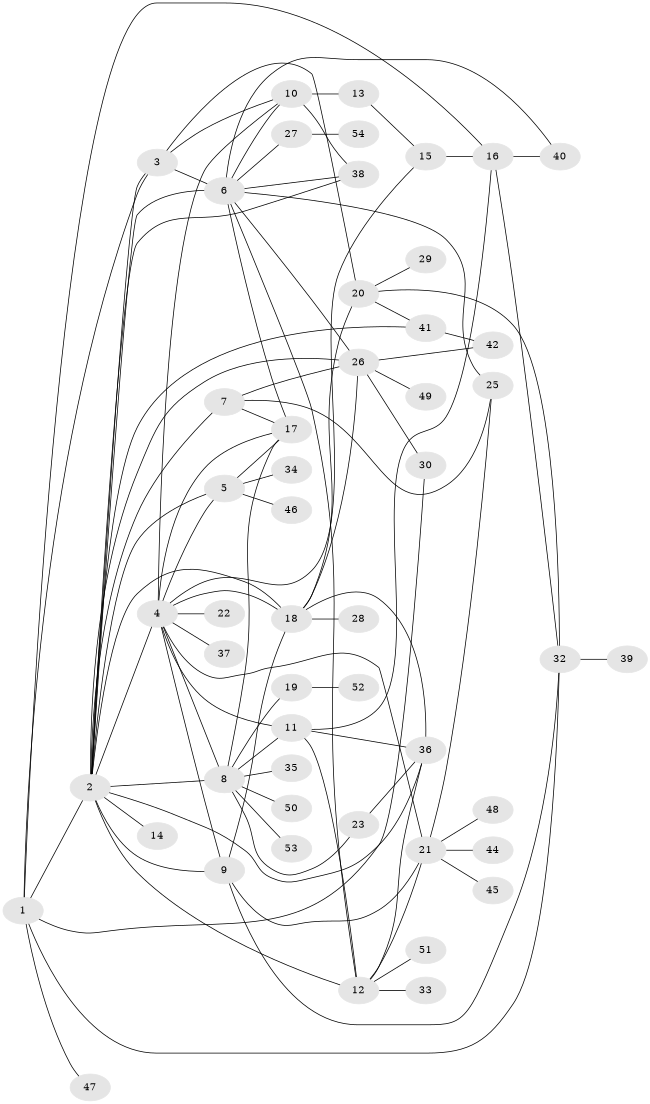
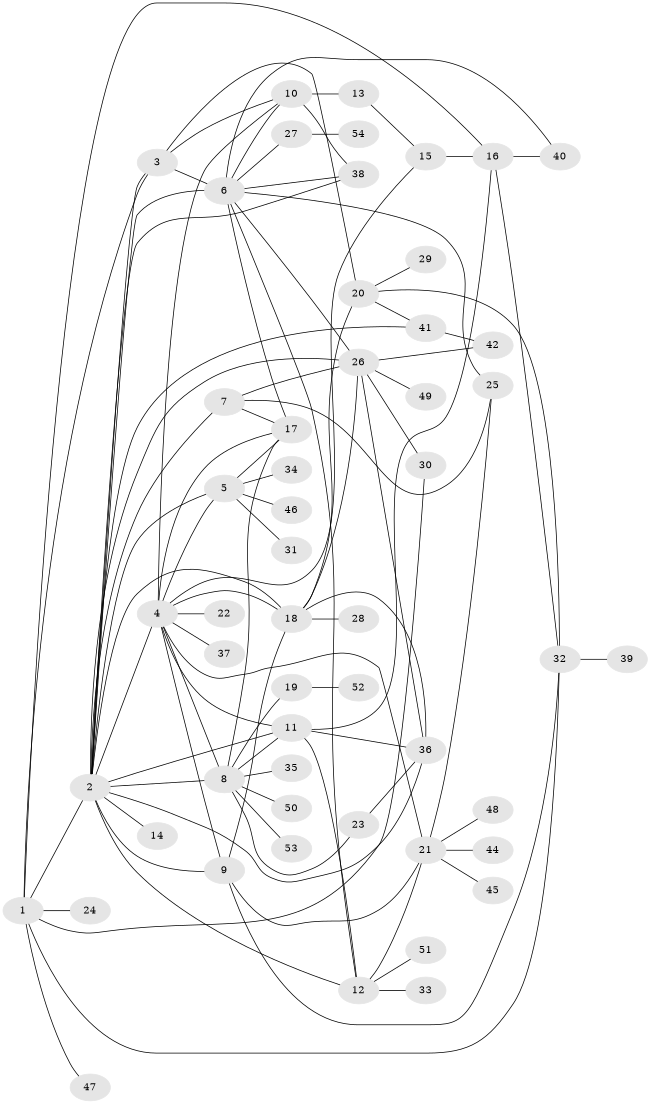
  graph {
    rankdir=LR
    node [color=gray90 style=filled]
    edge [weight=1.0]
    1
    2
    3
    16
+   24
    30
    32
    47
    4
    5
    6
    7
    8
    9
    11
    12
    14
    18
    26
    36
    38
    41
    10
    20
    40
    21
    25
    44
    45
    48
    39
    15
    17
    22
    37
+   31
    34
    46
    27
    19
    23
    35
    50
    53
    33
    51
    28
    42
    49
    13
    29
    54
    52
    1 -- 2
    1 -- 3
    1 -- 16
+   1 -- 24
    1 -- 30
    1 -- 32
    1 -- 47
    2 -- 3
    2 -- 4
    2 -- 5
    2 -- 6
    2 -- 7
    2 -- 8
    2 -- 9
+   2 -- 11
    2 -- 12 [weight=2.0]
    2 -- 14 [weight=6.0]
    2 -- 18
    2 -- 26
    2 -- 36
    2 -- 38
    2 -- 41
    3 -- 6
    3 -- 10
    3 -- 20
    16 -- 32
    16 -- 40 [weight=2.0]
    32 -- 39
    4 -- 5
    4 -- 8
    4 -- 9
    4 -- 11
    4 -- 18
    4 -- 10
    4 -- 21
    4 -- 15
    4 -- 17 [weight=2.0]
    4 -- 22 [weight=3.0]
    4 -- 37
    5 -- 17
+   5 -- 31
    5 -- 34
    5 -- 46
    6 -- 12
    6 -- 26
    6 -- 38
    6 -- 10
    6 -- 40
    6 -- 25 [weight=3.0]
    6 -- 17 [weight=2.0]
    6 -- 27
    7 -- 26
    7 -- 25
    7 -- 17
    8 -- 11
    8 -- 17
    8 -- 19
    8 -- 23
    8 -- 35
    8 -- 50
    8 -- 53
    9 -- 32
    9 -- 18
    9 -- 21
    11 -- 16
    11 -- 12 [weight=6.0]
    11 -- 36
-   12 -- 36
+   26 -- 36
    12 -- 21
    12 -- 33
    12 -- 51
    18 -- 26
    18 -- 36 [weight=2.0]
    18 -- 20
    18 -- 28 [weight=2.0]
    26 -- 30
    26 -- 42 [weight=2.0]
    26 -- 49
    41 -- 42
    10 -- 38
    10 -- 13
    20 -- 32
    20 -- 41
    20 -- 29
    21 -- 25
    21 -- 44
    21 -- 45
    21 -- 48
    15 -- 16 [weight=2.0]
    27 -- 54
    19 -- 52
    23 -- 36
    13 -- 15
  }
